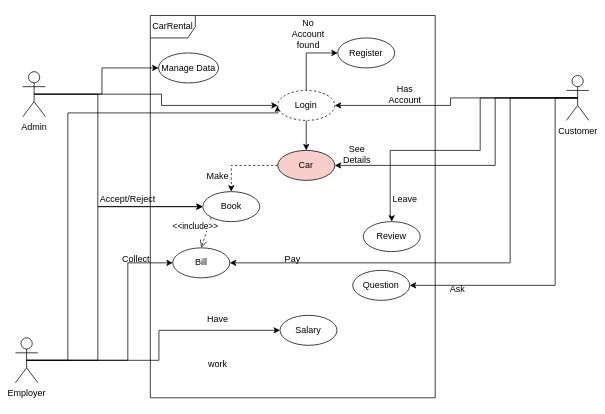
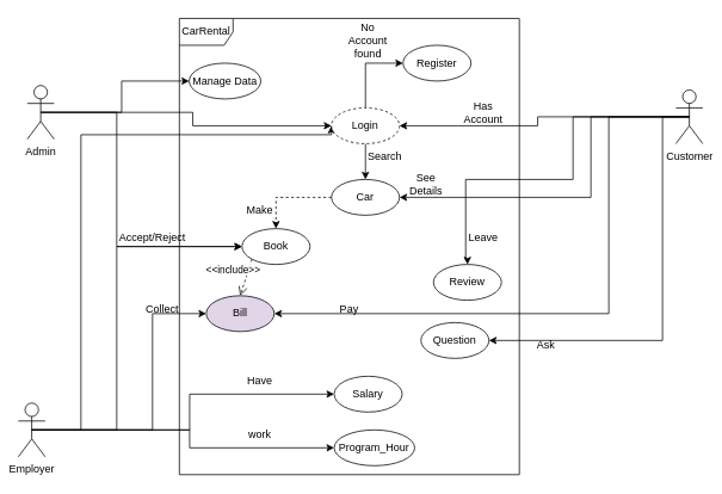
  <mxCell id="0" />
  <mxCell id="1" parent="0" />
  <mxCell id="2" style="edgeStyle=orthogonalEdgeStyle;rounded=0;orthogonalLoop=1;jettySize=auto;html=1;exitX=0.5;exitY=0.5;exitDx=0;exitDy=0;exitPerimeter=0;entryX=0;entryY=0.5;entryDx=0;entryDy=0;" edge="1" parent="1" source="5" target="22"><mxGeometry relative="1" as="geometry" /></mxCell>
  <mxCell id="3" style="edgeStyle=orthogonalEdgeStyle;rounded=0;orthogonalLoop=1;jettySize=auto;html=1;exitX=0.5;exitY=0.5;exitDx=0;exitDy=0;exitPerimeter=0;entryX=0;entryY=0.5;entryDx=0;entryDy=0;" edge="1" parent="1" source="5" target="31"><mxGeometry relative="1" as="geometry" /></mxCell>
  <mxCell id="4" style="edgeStyle=orthogonalEdgeStyle;rounded=0;orthogonalLoop=1;jettySize=auto;html=1;exitX=0.5;exitY=0.5;exitDx=0;exitDy=0;exitPerimeter=0;entryX=0;entryY=0.5;entryDx=0;entryDy=0;" edge="1" parent="1" source="5" target="23"><mxGeometry relative="1" as="geometry"><Array as="points"><mxPoint x="130" y="125" /><mxPoint x="130" y="275" /></Array></mxGeometry></mxCell>
  <mxCell id="5" value="Admin" style="shape=umlActor;verticalLabelPosition=bottom;verticalAlign=top;html=1;" parent="1" vertex="1"><mxGeometry x="30" y="95" width="30" height="60" as="geometry" /></mxCell>
  <mxCell id="6" style="edgeStyle=orthogonalEdgeStyle;rounded=0;orthogonalLoop=1;jettySize=auto;html=1;exitX=0.5;exitY=0.5;exitDx=0;exitDy=0;exitPerimeter=0;entryX=0;entryY=0.5;entryDx=0;entryDy=0;" edge="1" parent="1" source="11" target="22"><mxGeometry relative="1" as="geometry"><Array as="points"><mxPoint x="90" y="480" /><mxPoint x="90" y="150" /><mxPoint x="370" y="150" /></Array></mxGeometry></mxCell>
  <mxCell id="7" style="edgeStyle=orthogonalEdgeStyle;rounded=0;orthogonalLoop=1;jettySize=auto;html=1;exitX=0.5;exitY=0.5;exitDx=0;exitDy=0;exitPerimeter=0;entryX=0;entryY=0.5;entryDx=0;entryDy=0;" edge="1" parent="1" source="11" target="30"><mxGeometry relative="1" as="geometry" /></mxCell>
+ <mxCell id="8" style="edgeStyle=orthogonalEdgeStyle;rounded=0;orthogonalLoop=1;jettySize=auto;html=1;exitX=0.5;exitY=0.5;exitDx=0;exitDy=0;exitPerimeter=0;entryX=0;entryY=0.5;entryDx=0;entryDy=0;" edge="1" parent="1" source="11" target="29"><mxGeometry relative="1" as="geometry" /></mxCell>
  <mxCell id="9" style="edgeStyle=orthogonalEdgeStyle;rounded=0;orthogonalLoop=1;jettySize=auto;html=1;exitX=0.5;exitY=0.5;exitDx=0;exitDy=0;exitPerimeter=0;entryX=0;entryY=0.5;entryDx=0;entryDy=0;" edge="1" parent="1" source="11" target="26"><mxGeometry relative="1" as="geometry"><Array as="points"><mxPoint x="170" y="480" /><mxPoint x="170" y="350" /></Array></mxGeometry></mxCell>
  <mxCell id="10" style="edgeStyle=orthogonalEdgeStyle;rounded=0;orthogonalLoop=1;jettySize=auto;html=1;exitX=0.5;exitY=0.5;exitDx=0;exitDy=0;exitPerimeter=0;entryX=0;entryY=0.5;entryDx=0;entryDy=0;" edge="1" parent="1" source="11" target="23"><mxGeometry relative="1" as="geometry"><Array as="points"><mxPoint x="130" y="480" /><mxPoint x="130" y="275" /></Array></mxGeometry></mxCell>
  <mxCell id="11" value="Employer&lt;br&gt;" style="shape=umlActor;verticalLabelPosition=bottom;verticalAlign=top;html=1;" parent="1" vertex="1"><mxGeometry x="20" y="450" width="30" height="60" as="geometry" /></mxCell>
  <mxCell id="12" style="edgeStyle=orthogonalEdgeStyle;rounded=0;orthogonalLoop=1;jettySize=auto;html=1;exitX=0.5;exitY=0.5;exitDx=0;exitDy=0;exitPerimeter=0;entryX=1;entryY=0.5;entryDx=0;entryDy=0;" edge="1" parent="1" source="16" target="22"><mxGeometry relative="1" as="geometry" /></mxCell>
  <mxCell id="13" style="edgeStyle=orthogonalEdgeStyle;rounded=0;orthogonalLoop=1;jettySize=auto;html=1;exitX=0.5;exitY=0.5;exitDx=0;exitDy=0;exitPerimeter=0;entryX=1;entryY=0.5;entryDx=0;entryDy=0;" edge="1" parent="1" source="16" target="28"><mxGeometry relative="1" as="geometry"><Array as="points"><mxPoint x="740" y="130" /><mxPoint x="740" y="380" /></Array></mxGeometry></mxCell>
  <mxCell id="14" style="edgeStyle=orthogonalEdgeStyle;rounded=0;orthogonalLoop=1;jettySize=auto;html=1;exitX=0.5;exitY=0.5;exitDx=0;exitDy=0;exitPerimeter=0;entryX=1;entryY=0.5;entryDx=0;entryDy=0;" edge="1" parent="1" source="16" target="26"><mxGeometry relative="1" as="geometry"><Array as="points"><mxPoint x="680" y="130" /><mxPoint x="680" y="350" /></Array></mxGeometry></mxCell>
  <mxCell id="15" style="edgeStyle=orthogonalEdgeStyle;rounded=0;orthogonalLoop=1;jettySize=auto;html=1;exitX=0.5;exitY=0.5;exitDx=0;exitDy=0;exitPerimeter=0;entryX=1;entryY=0.5;entryDx=0;entryDy=0;" edge="1" parent="1" source="16" target="25"><mxGeometry relative="1" as="geometry"><Array as="points"><mxPoint x="660" y="130" /><mxPoint x="660" y="220" /></Array></mxGeometry></mxCell>
  <mxCell id="16" value="Customer&lt;br&gt;" style="shape=umlActor;verticalLabelPosition=bottom;verticalAlign=top;html=1;" parent="1" vertex="1"><mxGeometry x="755" y="100" width="30" height="60" as="geometry" /></mxCell>
  <mxCell id="17" value="CarRental" style="shape=umlFrame;whiteSpace=wrap;html=1;" parent="1" vertex="1"><mxGeometry x="200" y="20" width="380" height="510" as="geometry" /></mxCell>
  <mxCell id="18" value="Register&lt;br&gt;" style="ellipse;whiteSpace=wrap;html=1;" parent="1" vertex="1"><mxGeometry x="450" y="50" width="76" height="40" as="geometry" /></mxCell>
  <mxCell id="19" style="edgeStyle=orthogonalEdgeStyle;rounded=0;orthogonalLoop=1;jettySize=auto;html=1;exitX=0.5;exitY=0;exitDx=0;exitDy=0;entryX=0;entryY=0.5;entryDx=0;entryDy=0;" edge="1" parent="1" source="22" target="18"><mxGeometry relative="1" as="geometry" /></mxCell>
  <mxCell id="20" style="edgeStyle=orthogonalEdgeStyle;rounded=0;orthogonalLoop=1;jettySize=auto;html=1;exitX=0.5;exitY=1;exitDx=0;exitDy=0;entryX=0.5;entryY=0;entryDx=0;entryDy=0;" edge="1" parent="1" source="22" target="25"><mxGeometry relative="1" as="geometry" /></mxCell>
  <mxCell id="21" style="edgeStyle=orthogonalEdgeStyle;rounded=0;orthogonalLoop=1;jettySize=auto;html=1;exitX=0.5;exitY=0.5;exitDx=0;exitDy=0;entryX=0.5;entryY=0;entryDx=0;entryDy=0;exitPerimeter=0;" edge="1" parent="1" source="16" target="27"><mxGeometry relative="1" as="geometry"><Array as="points"><mxPoint x="640" y="130" /><mxPoint x="640" y="200" /><mxPoint x="520" y="200" /><mxPoint x="520" y="290" /></Array></mxGeometry></mxCell>
  <mxCell id="22" value="Login" style="ellipse;whiteSpace=wrap;html=1;dashed=1;" parent="1" vertex="1"><mxGeometry x="370" y="120" width="76" height="40" as="geometry" /></mxCell>
  <mxCell id="23" value="Book" style="ellipse;whiteSpace=wrap;html=1;" parent="1" vertex="1"><mxGeometry x="270" y="255" width="76" height="40" as="geometry" /></mxCell>
  <mxCell id="24" style="edgeStyle=orthogonalEdgeStyle;rounded=0;orthogonalLoop=1;jettySize=auto;html=1;exitX=0;exitY=0.5;exitDx=0;exitDy=0;entryX=0.5;entryY=0;entryDx=0;entryDy=0;dashed=1;" edge="1" parent="1" source="25" target="23"><mxGeometry relative="1" as="geometry" /></mxCell>
- <mxCell id="25" value="Car" style="ellipse;whiteSpace=wrap;html=1;fillColor=#f8cecc;" parent="1" vertex="1"><mxGeometry x="370" y="200" width="76" height="40" as="geometry" /></mxCell>
- <mxCell id="26" value="Bill&lt;br&gt;" style="ellipse;whiteSpace=wrap;html=1;" parent="1" vertex="1"><mxGeometry x="230" y="330" width="76" height="40" as="geometry" /></mxCell>
+ <mxCell id="25" value="Car" style="ellipse;whiteSpace=wrap;html=1;" parent="1" vertex="1"><mxGeometry x="370" y="200" width="76" height="40" as="geometry" /></mxCell>
+ <mxCell id="26" value="Bill&lt;br&gt;" style="ellipse;whiteSpace=wrap;html=1;fillColor=#e1d5e7;" parent="1" vertex="1"><mxGeometry x="230" y="330" width="76" height="40" as="geometry" /></mxCell>
  <mxCell id="27" value="Review" style="ellipse;whiteSpace=wrap;html=1;" parent="1" vertex="1"><mxGeometry x="484" y="295" width="76" height="40" as="geometry" /></mxCell>
  <mxCell id="28" value="Question" style="ellipse;whiteSpace=wrap;html=1;" parent="1" vertex="1"><mxGeometry x="470" y="360" width="76" height="40" as="geometry" /></mxCell>
+ <mxCell id="29" value="Program_Hour" style="ellipse;whiteSpace=wrap;html=1;" parent="1" vertex="1"><mxGeometry x="373" y="480" width="90" height="40" as="geometry" /></mxCell>
  <mxCell id="30" value="Salary" style="ellipse;whiteSpace=wrap;html=1;" parent="1" vertex="1"><mxGeometry x="373" y="420" width="76" height="40" as="geometry" /></mxCell>
  <mxCell id="31" value="Manage Data" style="ellipse;whiteSpace=wrap;html=1;" parent="1" vertex="1"><mxGeometry x="211" y="70" width="80" height="40" as="geometry" /></mxCell>
  <mxCell id="32" value="Has Account" style="text;html=1;strokeColor=none;fillColor=none;align=center;verticalAlign=middle;whiteSpace=wrap;rounded=0;" vertex="1" parent="1"><mxGeometry x="510" y="110" width="60" height="30" as="geometry" /></mxCell>
  <mxCell id="33" value="No Account found" style="text;html=1;strokeColor=none;fillColor=none;align=center;verticalAlign=middle;whiteSpace=wrap;rounded=0;" vertex="1" parent="1"><mxGeometry x="381" y="30" width="60" height="30" as="geometry" /></mxCell>
+ <mxCell id="34" value="Search" style="text;html=1;strokeColor=none;fillColor=none;align=center;verticalAlign=middle;whiteSpace=wrap;rounded=0;" vertex="1" parent="1"><mxGeometry x="400" y="160" width="60" height="30" as="geometry" /></mxCell>
  <mxCell id="35" value="Make" style="text;html=1;strokeColor=none;fillColor=none;align=center;verticalAlign=middle;whiteSpace=wrap;rounded=0;" vertex="1" parent="1"><mxGeometry x="260" y="220" width="60" height="30" as="geometry" /></mxCell>
  <mxCell id="36" value="&amp;lt;&amp;lt;include&amp;gt;&amp;gt;" style="html=1;verticalAlign=bottom;endArrow=open;dashed=1;endSize=8;rounded=0;exitX=0;exitY=1;exitDx=0;exitDy=0;entryX=0.5;entryY=0;entryDx=0;entryDy=0;" edge="1" parent="1" source="23" target="26"><mxGeometry x="0.227" y="-14" relative="1" as="geometry"><mxPoint x="450" y="280" as="sourcePoint" /><mxPoint x="370" y="280" as="targetPoint" /><mxPoint as="offset" /></mxGeometry></mxCell>
  <mxCell id="37" value="Ask" style="text;html=1;strokeColor=none;fillColor=none;align=center;verticalAlign=middle;whiteSpace=wrap;rounded=0;" vertex="1" parent="1"><mxGeometry x="580" y="370" width="60" height="30" as="geometry" /></mxCell>
  <mxCell id="38" value="Leave" style="text;html=1;strokeColor=none;fillColor=none;align=center;verticalAlign=middle;whiteSpace=wrap;rounded=0;" vertex="1" parent="1"><mxGeometry x="510" y="250" width="60" height="30" as="geometry" /></mxCell>
  <mxCell id="39" value="Have" style="text;html=1;strokeColor=none;fillColor=none;align=center;verticalAlign=middle;whiteSpace=wrap;rounded=0;" vertex="1" parent="1"><mxGeometry x="260" y="410" width="60" height="30" as="geometry" /></mxCell>
  <mxCell id="40" value="work" style="text;html=1;strokeColor=none;fillColor=none;align=center;verticalAlign=middle;whiteSpace=wrap;rounded=0;" vertex="1" parent="1"><mxGeometry x="260" y="470" width="60" height="30" as="geometry" /></mxCell>
  <mxCell id="41" value="Pay" style="text;html=1;strokeColor=none;fillColor=none;align=center;verticalAlign=middle;whiteSpace=wrap;rounded=0;" vertex="1" parent="1"><mxGeometry x="360" y="330" width="60" height="30" as="geometry" /></mxCell>
  <mxCell id="42" value="Collect" style="text;html=1;strokeColor=none;fillColor=none;align=center;verticalAlign=middle;whiteSpace=wrap;rounded=0;" vertex="1" parent="1"><mxGeometry x="151" y="330" width="60" height="30" as="geometry" /></mxCell>
  <mxCell id="43" value="Accept/Reject" style="text;html=1;strokeColor=none;fillColor=none;align=center;verticalAlign=middle;whiteSpace=wrap;rounded=0;" vertex="1" parent="1"><mxGeometry x="140" y="250" width="60" height="30" as="geometry" /></mxCell>
  <mxCell id="44" value="See Details" style="text;html=1;strokeColor=none;fillColor=none;align=center;verticalAlign=middle;whiteSpace=wrap;rounded=0;" vertex="1" parent="1"><mxGeometry x="446" y="190" width="60" height="30" as="geometry" /></mxCell>
